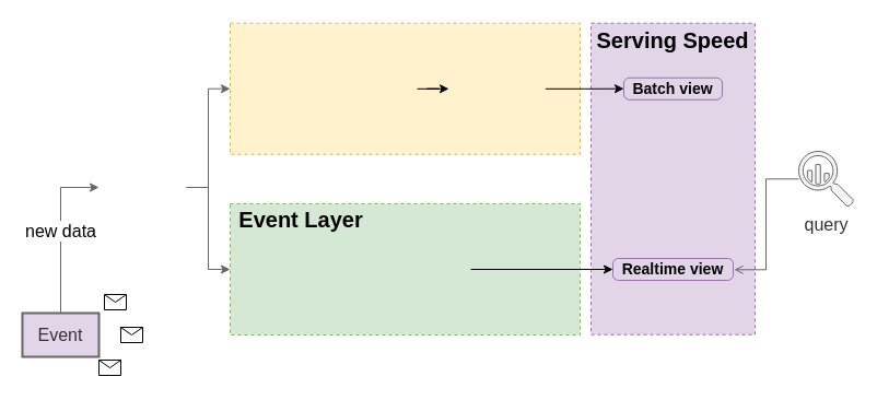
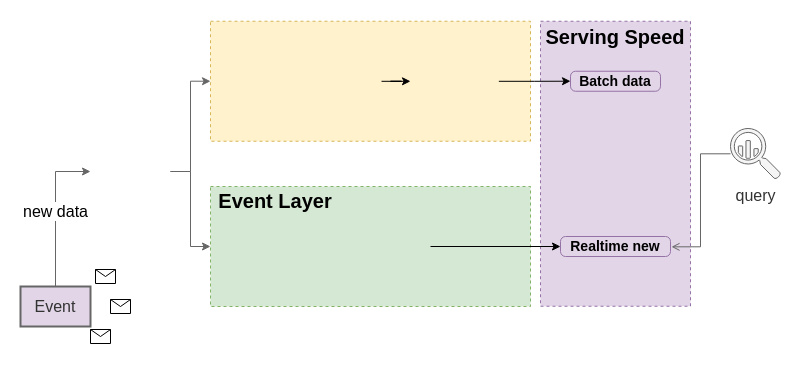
  <mxCell id="0" />
  <mxCell id="1" parent="0" />
  <mxCell id="2" value="" style="rounded=0;whiteSpace=wrap;html=1;fillColor=#e1d5e7;dashed=1;strokeColor=#9673a6;" parent="1" vertex="1"><mxGeometry x="540" y="20.74" width="150" height="285" as="geometry" /></mxCell>
  <mxCell id="3" value="" style="rounded=0;whiteSpace=wrap;html=1;fillColor=#fff2cc;dashed=1;strokeColor=#d6b656;" parent="1" vertex="1"><mxGeometry x="210" y="20.74" width="320" height="120" as="geometry" /></mxCell>
  <mxCell id="4" value="" style="rounded=0;whiteSpace=wrap;html=1;fillColor=#d5e8d4;dashed=1;strokeColor=#82b366;" parent="1" vertex="1"><mxGeometry x="210" y="186" width="320" height="120" as="geometry" /></mxCell>
  <mxCell id="5" value="&lt;font style=&quot;font-size: 16px;&quot;&gt;new data&lt;/font&gt;" style="edgeStyle=orthogonalEdgeStyle;rounded=0;orthogonalLoop=1;jettySize=auto;html=1;entryX=0;entryY=0.5;entryDx=0;entryDy=0;fillColor=#f5f5f5;strokeColor=#666666;" parent="1" source="6" target="24" edge="1"><mxGeometry relative="1" as="geometry"><mxPoint x="80" y="166" as="targetPoint" /></mxGeometry></mxCell>
  <mxCell id="6" value="&lt;font style=&quot;font-size: 16px;&quot;&gt;Event&lt;/font&gt;" style="rounded=0;whiteSpace=wrap;html=1;strokeWidth=2;fillColor=#e1d5e7;fontColor=#333333;strokeColor=#666666;" parent="1" vertex="1"><mxGeometry x="20" y="286" width="70" height="40" as="geometry" /></mxCell>
  <mxCell id="7" style="edgeStyle=orthogonalEdgeStyle;rounded=0;orthogonalLoop=1;jettySize=auto;html=1;entryX=0;entryY=0.5;entryDx=0;entryDy=0;fillColor=#f5f5f5;strokeColor=#666666;exitX=1;exitY=0.5;exitDx=0;exitDy=0;" parent="1" source="24" target="3" edge="1"><mxGeometry relative="1" as="geometry"><mxPoint x="140" y="166" as="sourcePoint" /></mxGeometry></mxCell>
  <mxCell id="8" style="edgeStyle=orthogonalEdgeStyle;rounded=0;orthogonalLoop=1;jettySize=auto;html=1;fillColor=#f5f5f5;strokeColor=#666666;exitX=1;exitY=0.5;exitDx=0;exitDy=0;" parent="1" source="24" target="4" edge="1"><mxGeometry relative="1" as="geometry"><mxPoint x="140" y="166" as="sourcePoint" /></mxGeometry></mxCell>
- <mxCell id="9" value="Batch view" style="html=1;shadow=0;dashed=0;shape=mxgraph.bootstrap.rrect;rSize=5;strokeColor=#9673a6;strokeWidth=1;fillColor=#e1d5e7;whiteSpace=wrap;align=center;verticalAlign=middle;spacingLeft=0;fontStyle=1;fontSize=14;spacing=5;" parent="1" vertex="1"><mxGeometry x="570" y="70.74" width="90" height="20" as="geometry" /></mxCell>
- <mxCell id="10" value="Realtime view" style="html=1;shadow=0;dashed=0;shape=mxgraph.bootstrap.rrect;rSize=5;strokeColor=#9673a6;strokeWidth=1;fillColor=#e1d5e7;whiteSpace=wrap;align=center;verticalAlign=middle;spacingLeft=0;fontStyle=1;fontSize=14;spacing=5;" parent="1" vertex="1"><mxGeometry x="560" y="236" width="110" height="20" as="geometry" /></mxCell>
+ <mxCell id="9" value="Batch data" style="html=1;shadow=0;dashed=0;shape=mxgraph.bootstrap.rrect;rSize=5;strokeColor=#9673a6;strokeWidth=1;fillColor=#e1d5e7;whiteSpace=wrap;align=center;verticalAlign=middle;spacingLeft=0;fontStyle=1;fontSize=14;spacing=5;" parent="1" vertex="1"><mxGeometry x="570" y="70.74" width="90" height="20" as="geometry" /></mxCell>
+ <mxCell id="10" value="Realtime new" style="html=1;shadow=0;dashed=0;shape=mxgraph.bootstrap.rrect;rSize=5;strokeColor=#9673a6;strokeWidth=1;fillColor=#e1d5e7;whiteSpace=wrap;align=center;verticalAlign=middle;spacingLeft=0;fontStyle=1;fontSize=14;spacing=5;" parent="1" vertex="1"><mxGeometry x="560" y="236" width="110" height="20" as="geometry" /></mxCell>
  <mxCell id="11" style="edgeStyle=orthogonalEdgeStyle;rounded=0;orthogonalLoop=1;jettySize=auto;html=1;fillColor=#f5f5f5;strokeColor=#666666;entryX=1.009;entryY=0.517;entryDx=0;entryDy=0;entryPerimeter=0;endArrow=open;" parent="1" source="12" target="10" edge="1"><mxGeometry relative="1" as="geometry" /></mxCell>
- <mxCell id="12" value="&lt;font style=&quot;font-size: 16px;&quot;&gt;query&lt;/font&gt;" style="sketch=0;html=1;aspect=fixed;strokeColor=#666666;shadow=0;fillColor=#f5f5f5;verticalAlign=top;labelPosition=center;verticalLabelPosition=bottom;shape=mxgraph.gcp2.big_query;fontColor=#333333;" parent="1" vertex="1"><mxGeometry x="730" y="137.98" width="50" height="50.52" as="geometry" /></mxCell>
+ <mxCell id="12" value="&lt;font style=&quot;font-size: 16px;&quot;&gt;query&lt;/font&gt;" style="sketch=0;html=1;aspect=fixed;strokeColor=#666666;shadow=0;fillColor=#f5f5f5;verticalAlign=top;labelPosition=center;verticalLabelPosition=bottom;shape=mxgraph.gcp2.big_query;fontColor=#333333;" parent="1" vertex="1"><mxGeometry x="730" y="127.98" width="50" height="50.52" as="geometry" /></mxCell>
  <mxCell id="13" value="" style="group" parent="1" vertex="1" connectable="0"><mxGeometry x="90" y="269.01" width="80" height="74" as="geometry" /></mxCell>
  <mxCell id="14" value="" style="shape=message;html=1;outlineConnect=0;strokeWidth=1;" parent="13" vertex="1"><mxGeometry y="60" width="20" height="14" as="geometry" /></mxCell>
  <mxCell id="15" value="" style="shape=message;html=1;outlineConnect=0;strokeWidth=1;" parent="13" vertex="1"><mxGeometry x="5" width="20" height="14" as="geometry" /></mxCell>
  <mxCell id="16" value="" style="shape=message;html=1;outlineConnect=0;strokeWidth=1;" parent="13" vertex="1"><mxGeometry x="20" y="30" width="20" height="14" as="geometry" /></mxCell>
  <mxCell id="17" value="&lt;font style=&quot;font-size: 20px;&quot;&gt;&lt;b&gt;Event Layer&lt;/b&gt;&lt;/font&gt;" style="text;html=1;strokeColor=none;fillColor=none;align=center;verticalAlign=middle;whiteSpace=wrap;rounded=0;" parent="1" vertex="1"><mxGeometry x="210" y="184.8" width="130" height="30" as="geometry" /></mxCell>
  <mxCell id="18" value="&lt;font style=&quot;font-size: 20px;&quot;&gt;&lt;b&gt;Serving Speed&lt;/b&gt;&lt;/font&gt;" style="text;html=1;strokeColor=none;fillColor=none;align=center;verticalAlign=middle;whiteSpace=wrap;rounded=0;" parent="1" vertex="1"><mxGeometry x="540" y="20.74" width="150" height="30" as="geometry" /></mxCell>
  <mxCell id="19" style="edgeStyle=orthogonalEdgeStyle;rounded=0;orthogonalLoop=1;jettySize=auto;html=1;" parent="1" source="20" target="26" edge="1"><mxGeometry relative="1" as="geometry" /></mxCell>
  <mxCell id="20" value="" style="shape=image;verticalLabelPosition=bottom;labelBackgroundColor=default;verticalAlign=top;aspect=fixed;imageAspect=0;image=https://www.apache.org/logos/res/hadoop/hadoop.png;" parent="1" vertex="1"><mxGeometry x="230" y="61.11" width="151" height="39.26" as="geometry" /></mxCell>
  <mxCell id="21" style="edgeStyle=orthogonalEdgeStyle;rounded=0;orthogonalLoop=1;jettySize=auto;html=1;" parent="1" source="22" target="10" edge="1"><mxGeometry relative="1" as="geometry" /></mxCell>
  <mxCell id="22" value="" style="shape=image;verticalLabelPosition=bottom;labelBackgroundColor=default;verticalAlign=top;aspect=fixed;imageAspect=0;image=https://www.apache.org/logos/res/spark/spark.png;" parent="1" vertex="1"><mxGeometry x="310" y="214.8" width="120" height="62.4" as="geometry" /></mxCell>
  <mxCell id="23" value="" style="shape=image;verticalLabelPosition=bottom;labelBackgroundColor=default;verticalAlign=top;aspect=fixed;imageAspect=0;image=https://www.apache.org/logos/res/cassandra/cassandra-1.png;" parent="1" vertex="1"><mxGeometry x="570" y="133.02" width="90" height="60.45" as="geometry" /></mxCell>
  <mxCell id="24" value="" style="shape=image;verticalLabelPosition=bottom;labelBackgroundColor=default;verticalAlign=top;aspect=fixed;imageAspect=0;image=https://www.apache.org/logos/res/kafka/kafka.png;" parent="1" vertex="1"><mxGeometry x="90" y="151" width="80" height="40" as="geometry" /></mxCell>
  <mxCell id="25" style="edgeStyle=orthogonalEdgeStyle;rounded=0;orthogonalLoop=1;jettySize=auto;html=1;" parent="1" source="26" target="9" edge="1"><mxGeometry relative="1" as="geometry" /></mxCell>
  <mxCell id="26" value="" style="shape=image;verticalLabelPosition=bottom;labelBackgroundColor=default;verticalAlign=top;aspect=fixed;imageAspect=0;image=https://www.apache.org/logos/res/spark/spark.png;" parent="1" vertex="1"><mxGeometry x="410" y="57.77" width="88.35" height="45.94" as="geometry" /></mxCell>
